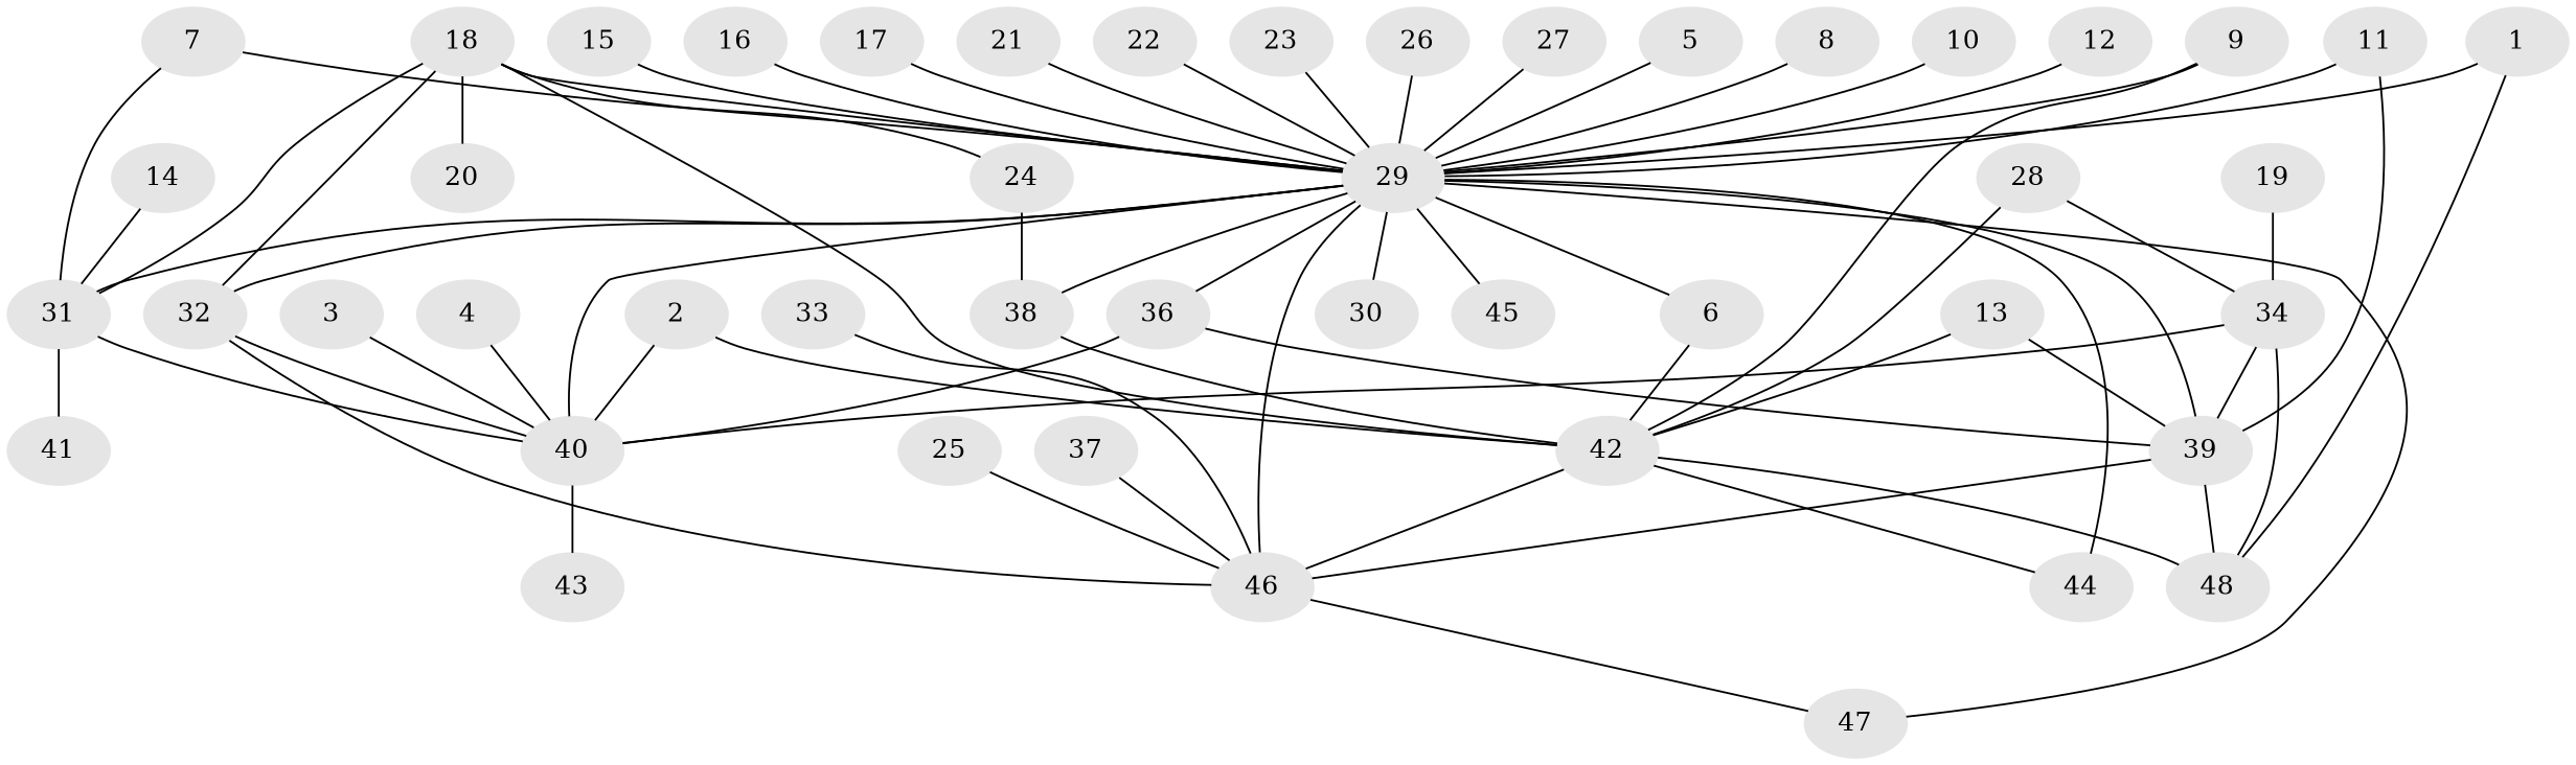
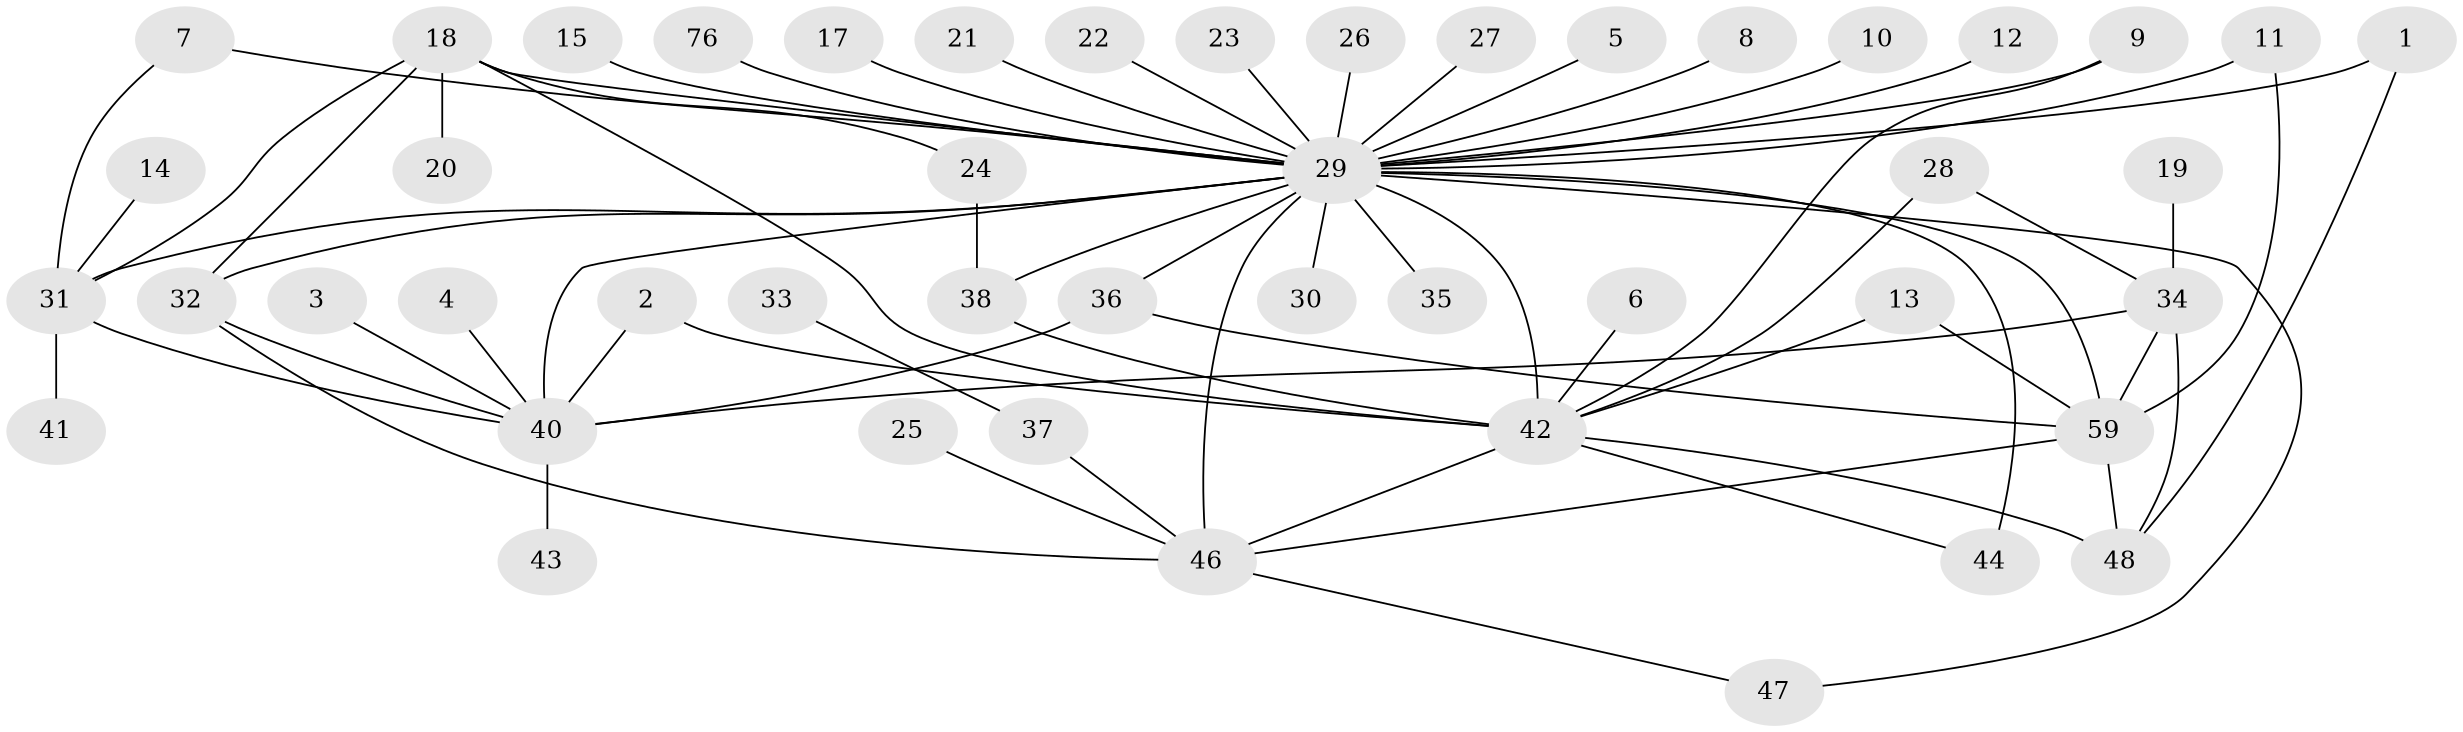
  graph {
    node [color=gray90 style=filled]
    edge [weight=1.0]
    1
    29
    48
    40
    42
    31
-   39
+   39 [label=59]
    32
    38
    46
    30
-   35 [label=45]
+   35
    36
    44
    47
    2
    43
    3
    4
    5
    6
    7
    41
    8
    9
    10
    11
    12
    13
    14
    15
-   16
+   16 [label=76]
    17
    18
    20
    24
    19
    34
    21
    22
    23
    25
    26
    27
    28
    33
    37
    1 -- 29
    1 -- 48
    29 -- 40 [weight=2.0]
-   29 -- 6 [weight=2.0]
+   29 -- 42 [weight=2.0]
    29 -- 31 [weight=3.0]
    29 -- 39 [weight=2.0]
    29 -- 32
    29 -- 38
    29 -- 46 [weight=2.0]
    29 -- 30
    29 -- 35 [weight=2.0]
    29 -- 36
    29 -- 44 [weight=2.0]
    29 -- 47
    40 -- 43
    42 -- 48 [weight=2.0]
    42 -- 46 [weight=3.0]
    42 -- 44
    31 -- 40
    31 -- 41
    39 -- 48
    39 -- 46
    32 -- 40
    32 -- 46
    38 -- 42
    46 -- 47
    36 -- 40
    36 -- 39
    2 -- 40
    2 -- 42
    3 -- 40
    4 -- 40
    5 -- 29
    6 -- 42
    7 -- 29
    7 -- 31
    8 -- 29
    9 -- 29
    9 -- 42
    10 -- 29
    11 -- 29
    11 -- 39
    12 -- 29
    13 -- 42
    13 -- 39
    14 -- 31
    15 -- 29
    16 -- 29
    17 -- 29
    18 -- 29
    18 -- 42
    18 -- 31
    18 -- 32
    18 -- 20
    18 -- 24
    24 -- 38
    19 -- 34
    34 -- 48
    34 -- 40
    34 -- 39
    21 -- 29
    22 -- 29
    23 -- 29 [weight=2.0]
    25 -- 46
    26 -- 29
    27 -- 29
    28 -- 42
    28 -- 34
-   33 -- 46
+   33 -- 37
    37 -- 46
  }
